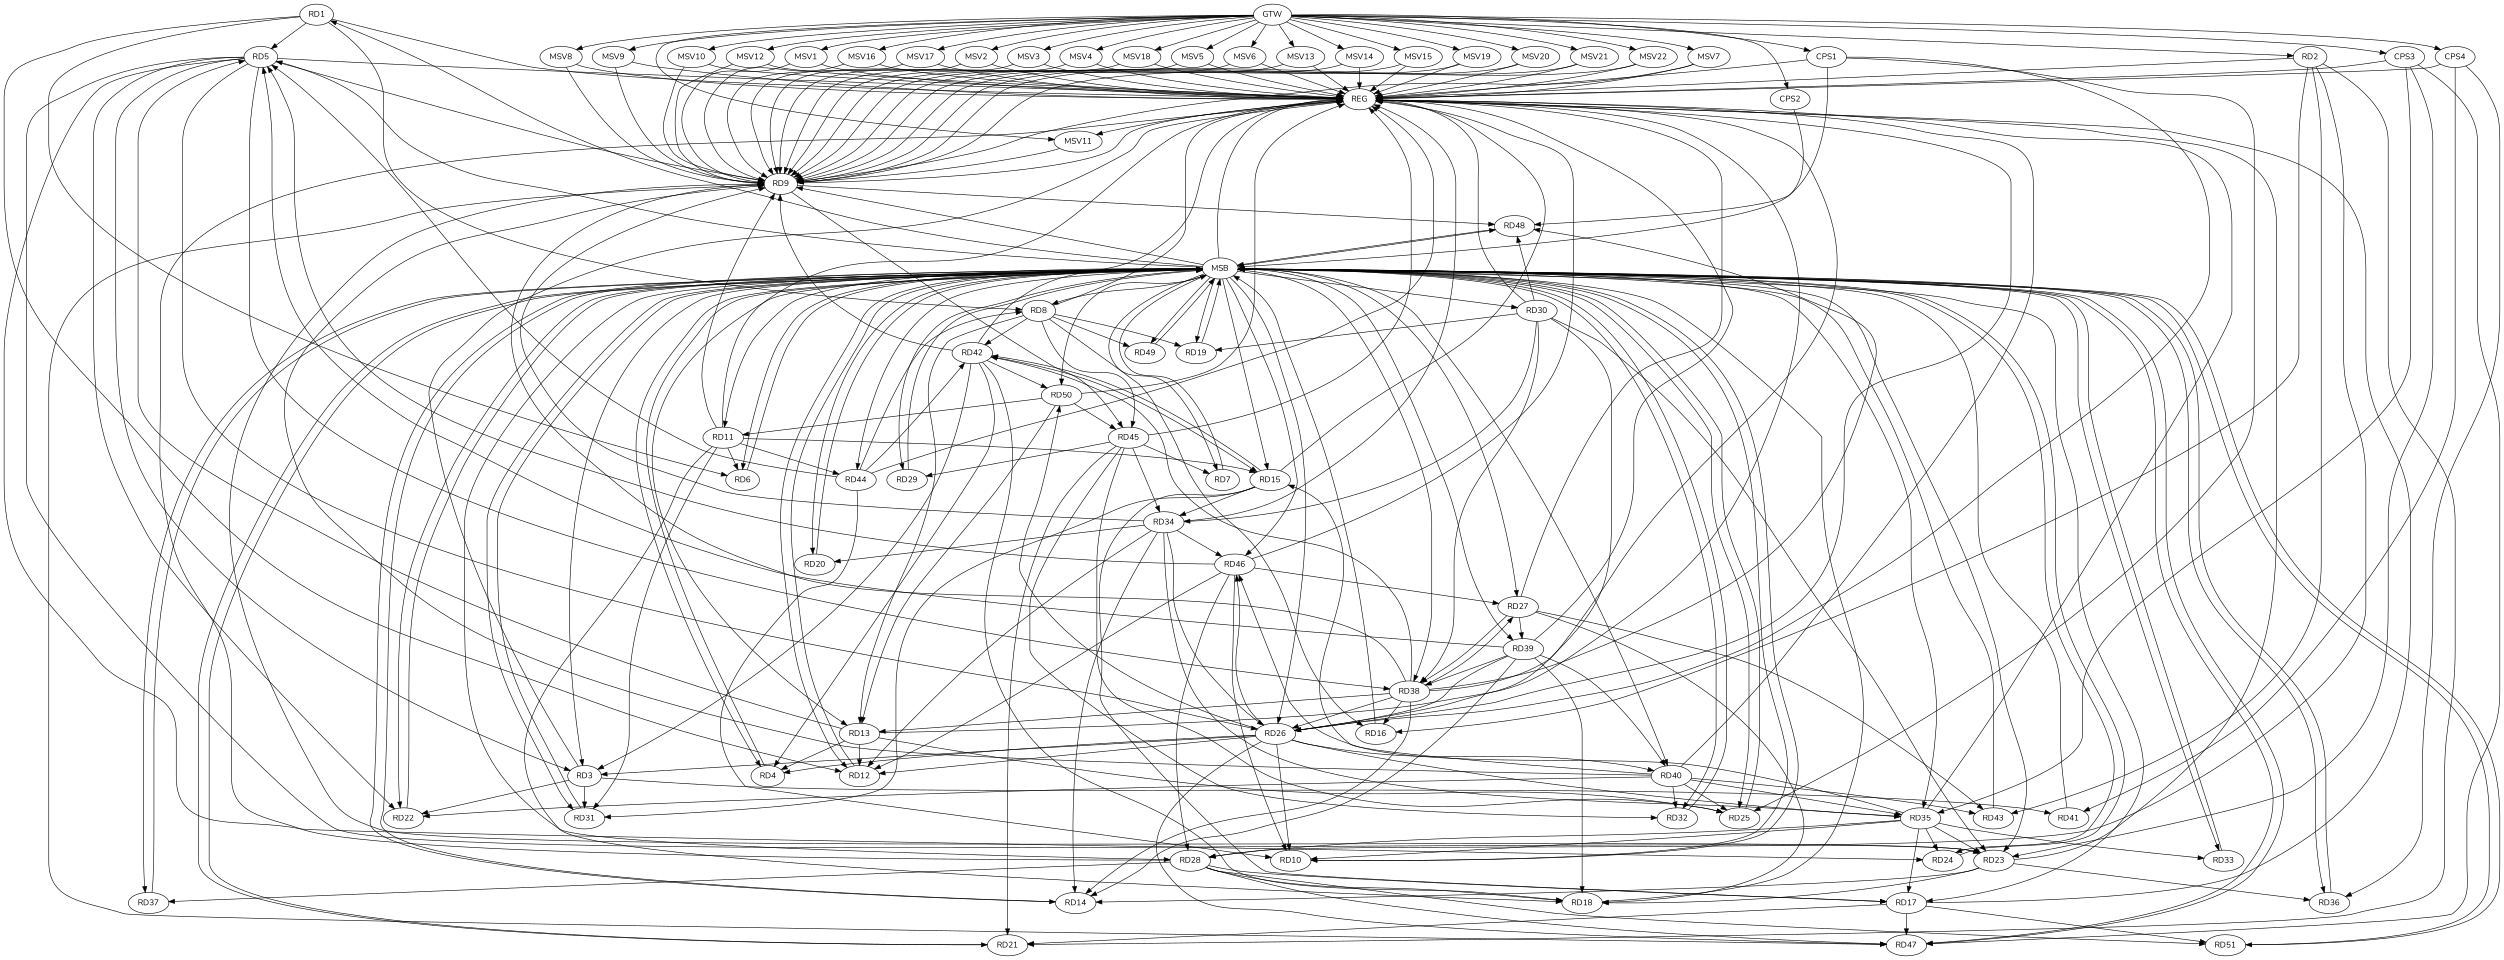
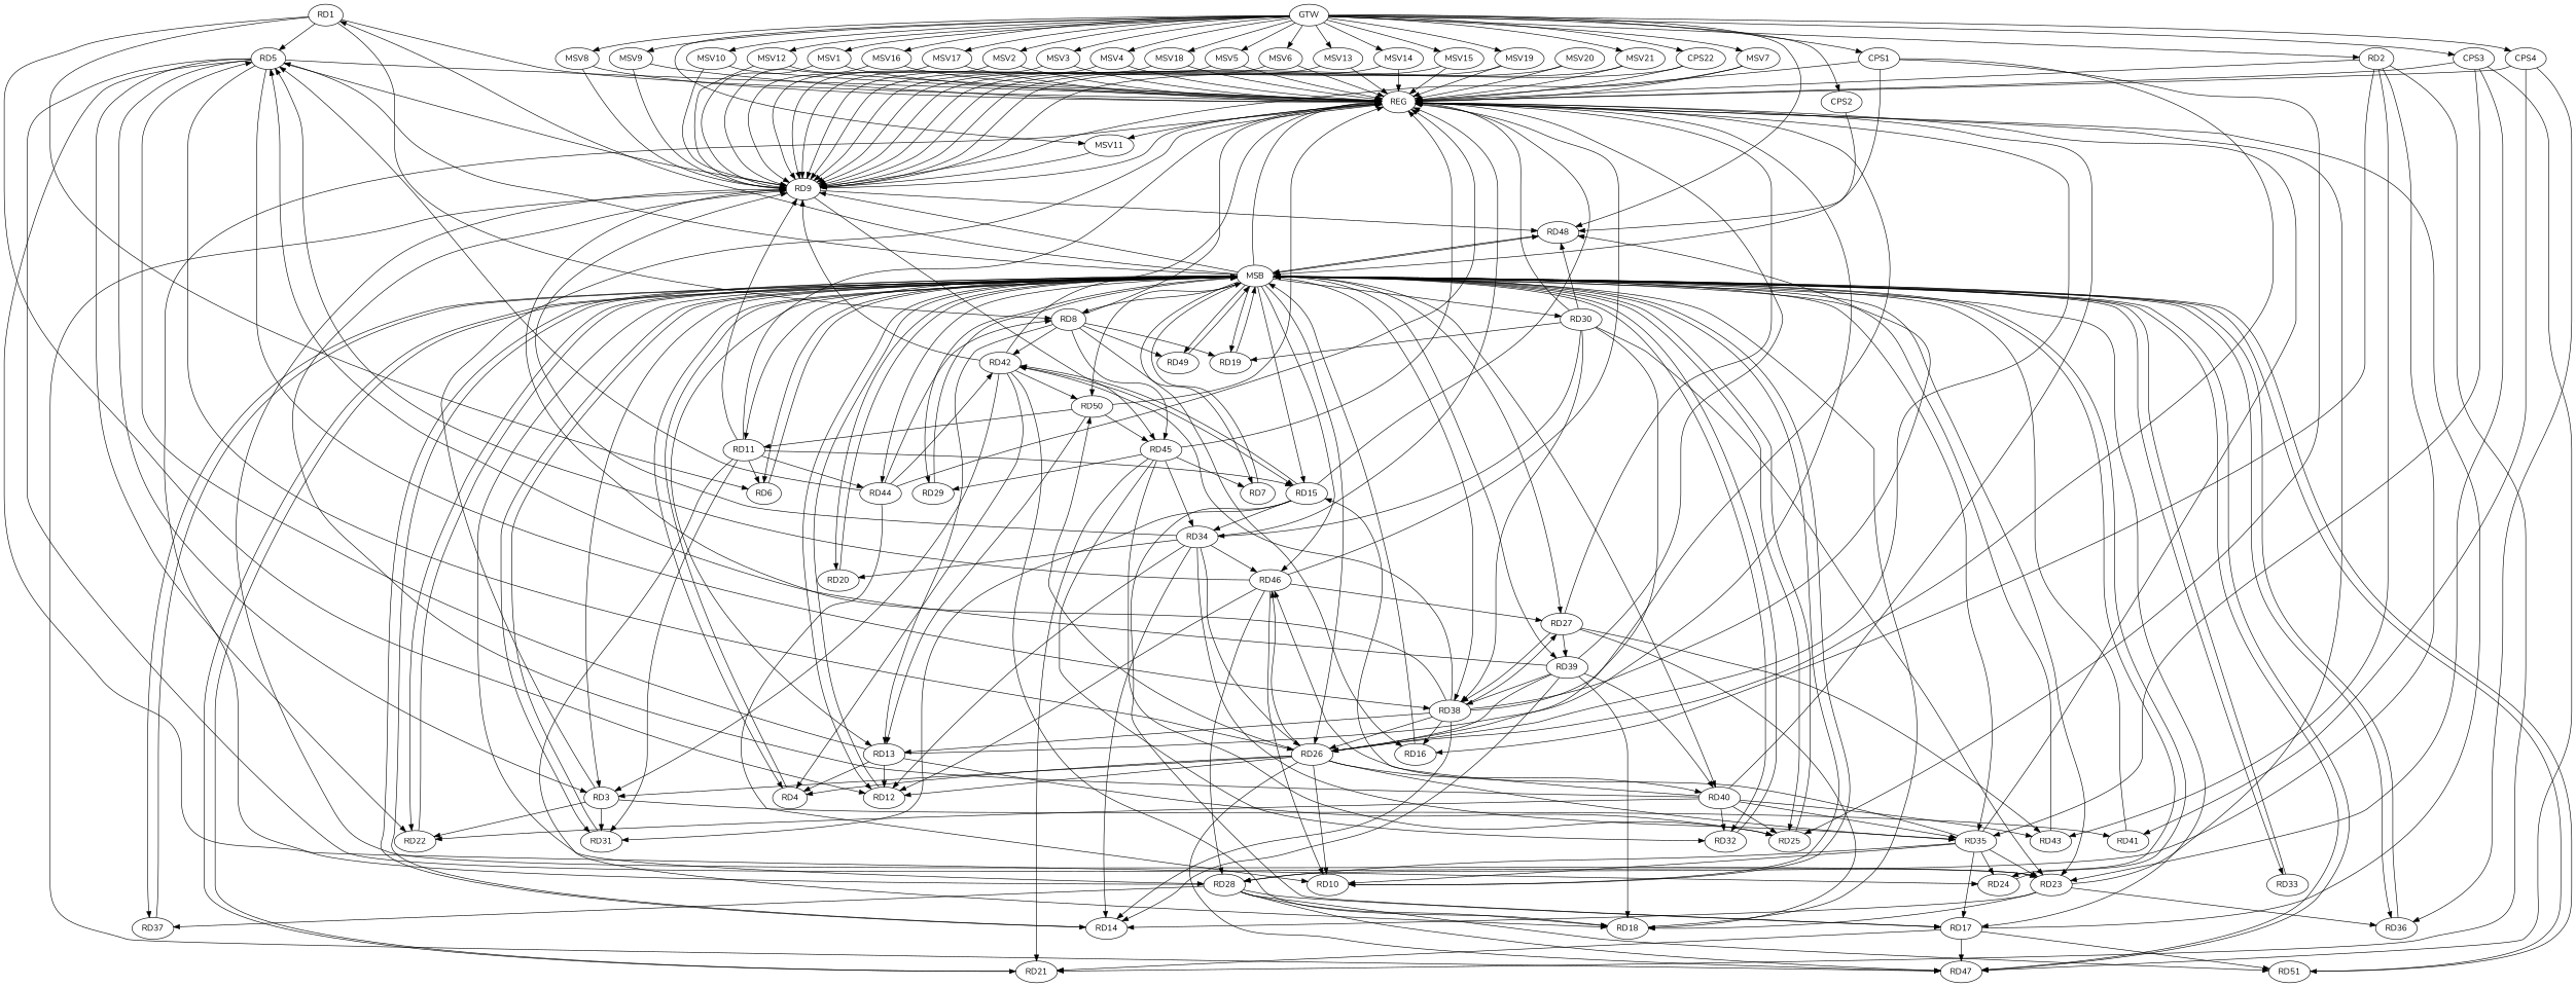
  strict digraph {
    fontname=Nunito
    node [fontname=Nunito]
    edge [fontname=Nunito]
    n1 [label=RD1]
    n2 [label=RD5]
    n3 [label=RD6]
    n4 [label=RD8]
    n5 [label=RD12]
    n6 [label=REG]
    n7 [label=RD3]
    n8 [label=RD22]
    n9 [label=RD9]
    n10 [label=RD23]
    n11 [label=RD24]
    n12 [label=RD26]
    n13 [label=RD38]
    n14 [label=MSB]
    n15 [label=RD16]
    n16 [label=RD13]
    n17 [label=RD19]
    n18 [label=RD42]
    n19 [label=RD45]
    n20 [label=RD49]
    n21 [label=MSV11]
    n22 [label=RD2]
    n23 [label=RD21]
    n24 [label=RD28]
    n25 [label=RD43]
    n26 [label=RD47]
    n27 [label=RD18]
    n28 [label=RD17]
    n29 [label=RD51]
    n30 [label=RD37]
    n31 [label=RD31]
    n32 [label=RD41]
    n33 [label=RD4]
    n34 [label=RD7]
    n35 [label=RD48]
    n36 [label=RD10]
    n37 [label=RD11]
    n38 [label=RD15]
    n39 [label=RD44]
    n40 [label=RD25]
    n41 [label=RD14]
    n42 [label=RD20]
    n43 [label=RD36]
    n44 [label=RD35]
    n45 [label=RD40]
    n46 [label=RD46]
    n47 [label=RD50]
    n48 [label=RD27]
    n49 [label=RD39]
    n50 [label=RD29]
    n51 [label=RD30]
    n52 [label=RD32]
    n53 [label=RD33]
    n54 [label=RD34]
    n55 [label=CPS1]
    n56 [label=CPS2]
    n57 [label=CPS3]
    n58 [label=CPS4]
    n59 [label=GTW]
    n60 [label=MSV1]
    n61 [label=MSV2]
    n62 [label=MSV3]
    n63 [label=MSV4]
    n64 [label=MSV5]
    n65 [label=MSV6]
    n66 [label=MSV7]
    n67 [label=MSV8]
    n68 [label=MSV9]
    n69 [label=MSV10]
    n70 [label=MSV12]
    n71 [label=MSV13]
    n72 [label=MSV14]
    n73 [label=MSV15]
    n74 [label=MSV16]
    n75 [label=MSV17]
    n76 [label=MSV18]
    n77 [label=MSV19]
    n78 [label=MSV20]
    n79 [label=MSV21]
-   n80 [label=MSV22]
+   n80 [label=CPS22]
    n1 -> n2
    n1 -> n3
    n1 -> n4
    n1 -> n5
    n1 -> n6
    n2 -> n6
    n2 -> n7
    n2 -> n8
    n2 -> n9
    n2 -> n10
    n2 -> n11
    n2 -> n12
    n2 -> n13
    n3 -> n14
    n4 -> n6
    n4 -> n15
    n4 -> n16
    n4 -> n17
    n4 -> n18
    n4 -> n19
    n4 -> n20
    n5 -> n14
    n6 -> n21
    n7 -> n6
    n7 -> n8
    n7 -> n31
    n7 -> n32
    n8 -> n14
    n9 -> n6
    n9 -> n19
    n9 -> n26
    n9 -> n35
    n10 -> n6
    n10 -> n9
    n10 -> n27
    n10 -> n41
    n10 -> n43
    n11 -> n14
    n12 -> n5
    n12 -> n6
    n12 -> n7
    n12 -> n26
    n12 -> n33
    n12 -> n36
    n12 -> n44
    n12 -> n45
    n12 -> n46
    n12 -> n47
    n13 -> n6
    n13 -> n9
    n13 -> n12
    n13 -> n15
    n13 -> n16
    n13 -> n18
    n13 -> n35
    n13 -> n41
    n13 -> n48
    n14 -> n1
    n14 -> n2
    n14 -> n3
    n14 -> n4
    n14 -> n5
    n14 -> n6
    n14 -> n7
    n14 -> n8
    n14 -> n9
    n14 -> n10
    n14 -> n11
    n14 -> n12
    n14 -> n13
    n14 -> n16
    n14 -> n17
    n14 -> n20
    n14 -> n23
    n14 -> n24
    n14 -> n26
    n14 -> n28
    n14 -> n29
    n14 -> n30
    n14 -> n31
    n14 -> n33
    n14 -> n34
    n14 -> n35
    n14 -> n36
    n14 -> n37
    n14 -> n38
    n14 -> n39
    n14 -> n40
    n14 -> n41
    n14 -> n42
    n14 -> n43
    n14 -> n44
    n14 -> n45
    n14 -> n46
    n14 -> n47
    n14 -> n48
    n14 -> n49
    n14 -> n50
    n14 -> n51
    n14 -> n52
    n14 -> n53
    n15 -> n14
    n16 -> n2
    n16 -> n5
    n16 -> n6
    n16 -> n33
    n16 -> n40
    n17 -> n14
    n18 -> n6
    n18 -> n7
    n18 -> n9
    n18 -> n27
    n18 -> n33
    n18 -> n38
    n18 -> n47
    n19 -> n6
    n19 -> n23
    n19 -> n34
    n19 -> n40
    n19 -> n50
    n19 -> n52
    n19 -> n54
    n20 -> n14
    n21 -> n9
    n22 -> n6
    n22 -> n15
    n22 -> n23
    n22 -> n24
    n22 -> n25
    n23 -> n14
    n24 -> n6
    n24 -> n26
    n24 -> n27
    n24 -> n28
    n24 -> n29
    n24 -> n30
    n25 -> n14
    n26 -> n14
    n27 -> n14
    n28 -> n6
    n28 -> n23
    n28 -> n26
    n28 -> n29
    n29 -> n14
    n30 -> n14
    n31 -> n14
    n32 -> n14
    n33 -> n14
    n34 -> n14
    n35 -> n14
    n36 -> n14
    n37 -> n3
    n37 -> n6
    n37 -> n9
    n37 -> n27
    n37 -> n31
    n37 -> n38
    n37 -> n39
    n38 -> n6
    n38 -> n18
    n38 -> n28
    n38 -> n31
    n38 -> n54
    n39 -> n2
    n39 -> n4
    n39 -> n6
    n39 -> n18
    n39 -> n36
    n40 -> n14
    n41 -> n14
    n42 -> n14
    n43 -> n14
    n44 -> n6
    n44 -> n10
    n44 -> n11
    n44 -> n24
    n44 -> n28
    n44 -> n36
    n44 -> n46
-   n44 -> n53
    n45 -> n6
    n45 -> n8
    n45 -> n9
    n45 -> n25
    n45 -> n38
    n45 -> n40
    n45 -> n44
    n45 -> n52
    n46 -> n2
    n46 -> n5
    n46 -> n6
    n46 -> n24
    n46 -> n36
    n46 -> n48
    n47 -> n6
    n47 -> n16
    n47 -> n19
    n47 -> n37
    n48 -> n6
    n48 -> n13
    n48 -> n25
    n48 -> n27
    n48 -> n49
    n49 -> n2
    n49 -> n6
    n49 -> n12
    n49 -> n13
    n49 -> n27
    n49 -> n41
    n49 -> n45
    n50 -> n14
    n51 -> n6
    n51 -> n10
    n51 -> n12
    n51 -> n13
    n51 -> n17
    n51 -> n35
    n51 -> n54
    n52 -> n14
    n53 -> n14
    n54 -> n5
    n54 -> n6
    n54 -> n9
    n54 -> n12
    n54 -> n41
    n54 -> n42
    n54 -> n44
    n54 -> n46
    n55 -> n6
    n55 -> n12
    n55 -> n35
    n55 -> n40
    n56 -> n14
    n57 -> n6
    n57 -> n10
    n57 -> n26
    n57 -> n44
    n58 -> n6
    n58 -> n32
    n58 -> n43
    n59 -> n21
    n59 -> n22
    n59 -> n55
    n59 -> n56
    n59 -> n57
    n59 -> n58
    n59 -> n60
    n59 -> n61
    n59 -> n62
    n59 -> n63
    n59 -> n64
    n59 -> n65
    n59 -> n66
    n59 -> n67
    n59 -> n68
    n59 -> n69
    n59 -> n70
    n59 -> n71
    n59 -> n72
    n59 -> n73
    n59 -> n74
    n59 -> n75
    n59 -> n76
    n59 -> n77
-   n59 -> n78
+   n59 -> n35
    n59 -> n79
    n59 -> n80
    n60 -> n6
    n60 -> n9
    n61 -> n6
    n61 -> n9
    n62 -> n6
    n62 -> n9
    n63 -> n6
    n63 -> n9
    n64 -> n6
    n64 -> n9
    n65 -> n6
    n65 -> n9
    n66 -> n6
    n66 -> n9
    n67 -> n6
    n67 -> n9
    n68 -> n6
    n68 -> n9
    n69 -> n6
    n69 -> n9
    n70 -> n6
    n70 -> n9
    n71 -> n6
    n71 -> n9
    n72 -> n6
    n72 -> n9
    n73 -> n6
    n73 -> n9
    n74 -> n6
    n74 -> n9
    n75 -> n6
    n75 -> n9
    n76 -> n6
    n76 -> n9
    n77 -> n6
    n77 -> n9
    n78 -> n6
    n78 -> n9
    n79 -> n6
    n79 -> n9
    n80 -> n6
    n80 -> n9
  }
